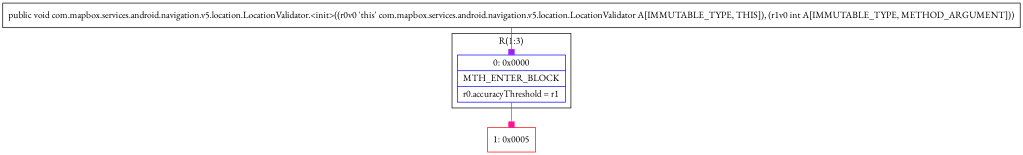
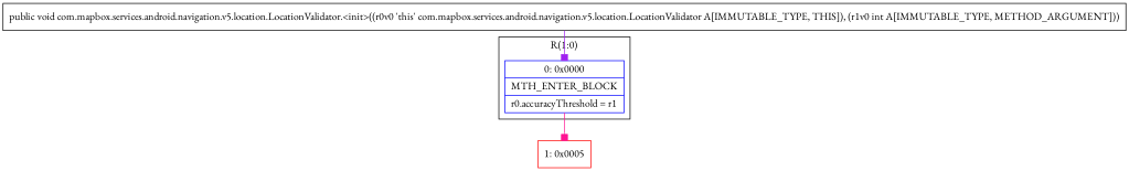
  digraph {
    fontname="EB Garamond"
    node [shape=record fontname="EB Garamond"]
    edge [arrowhead=box fontname="EB Garamond"]
    n1 [color=blue label="{0\:\ 0x0000|MTH_ENTER_BLOCK\l|r0.accuracyThreshold = r1\l}"]
    n2 [color=red label="{1\:\ 0x0005}"]
    n3 [label="{public void com.mapbox.services.android.navigation.v5.location.LocationValidator.\<init\>((r0v0 'this' com.mapbox.services.android.navigation.v5.location.LocationValidator A[IMMUTABLE_TYPE, THIS]), (r1v0 int A[IMMUTABLE_TYPE, METHOD_ARGUMENT])) }"]
    subgraph cluster_1 {
-     label="R(1:3)"
+     label="R(1:0)"
      n1
    }
    n1 -> n2 [color=deeppink]
    n3 -> n1 [color=purple]
  }
